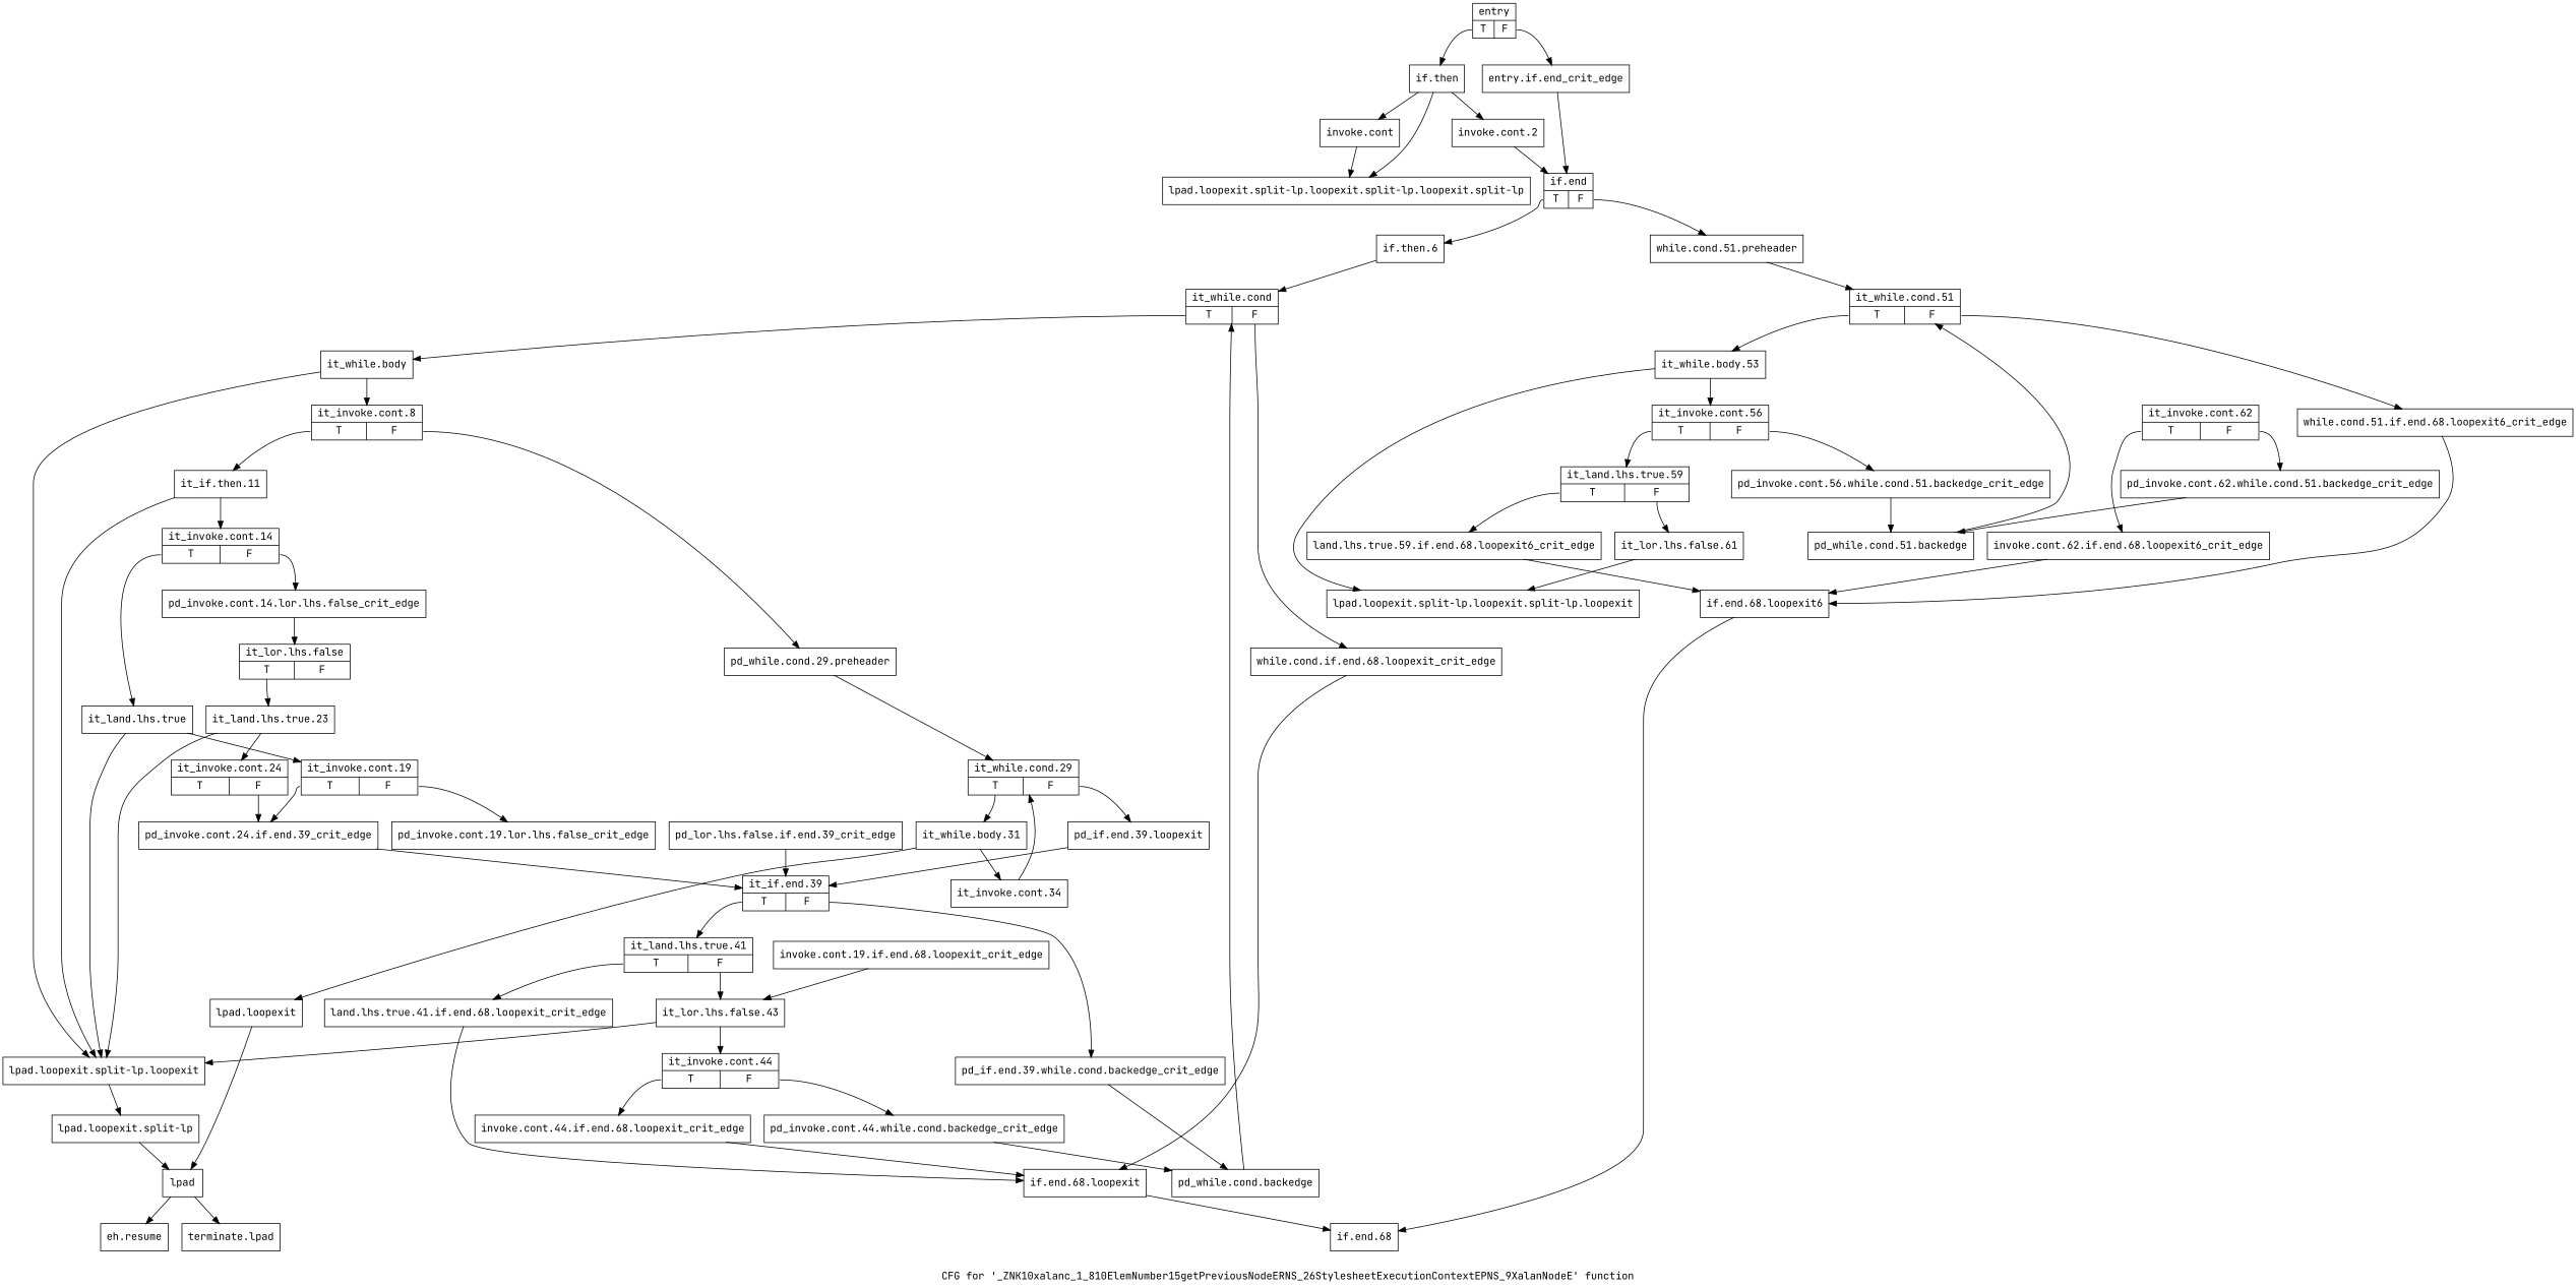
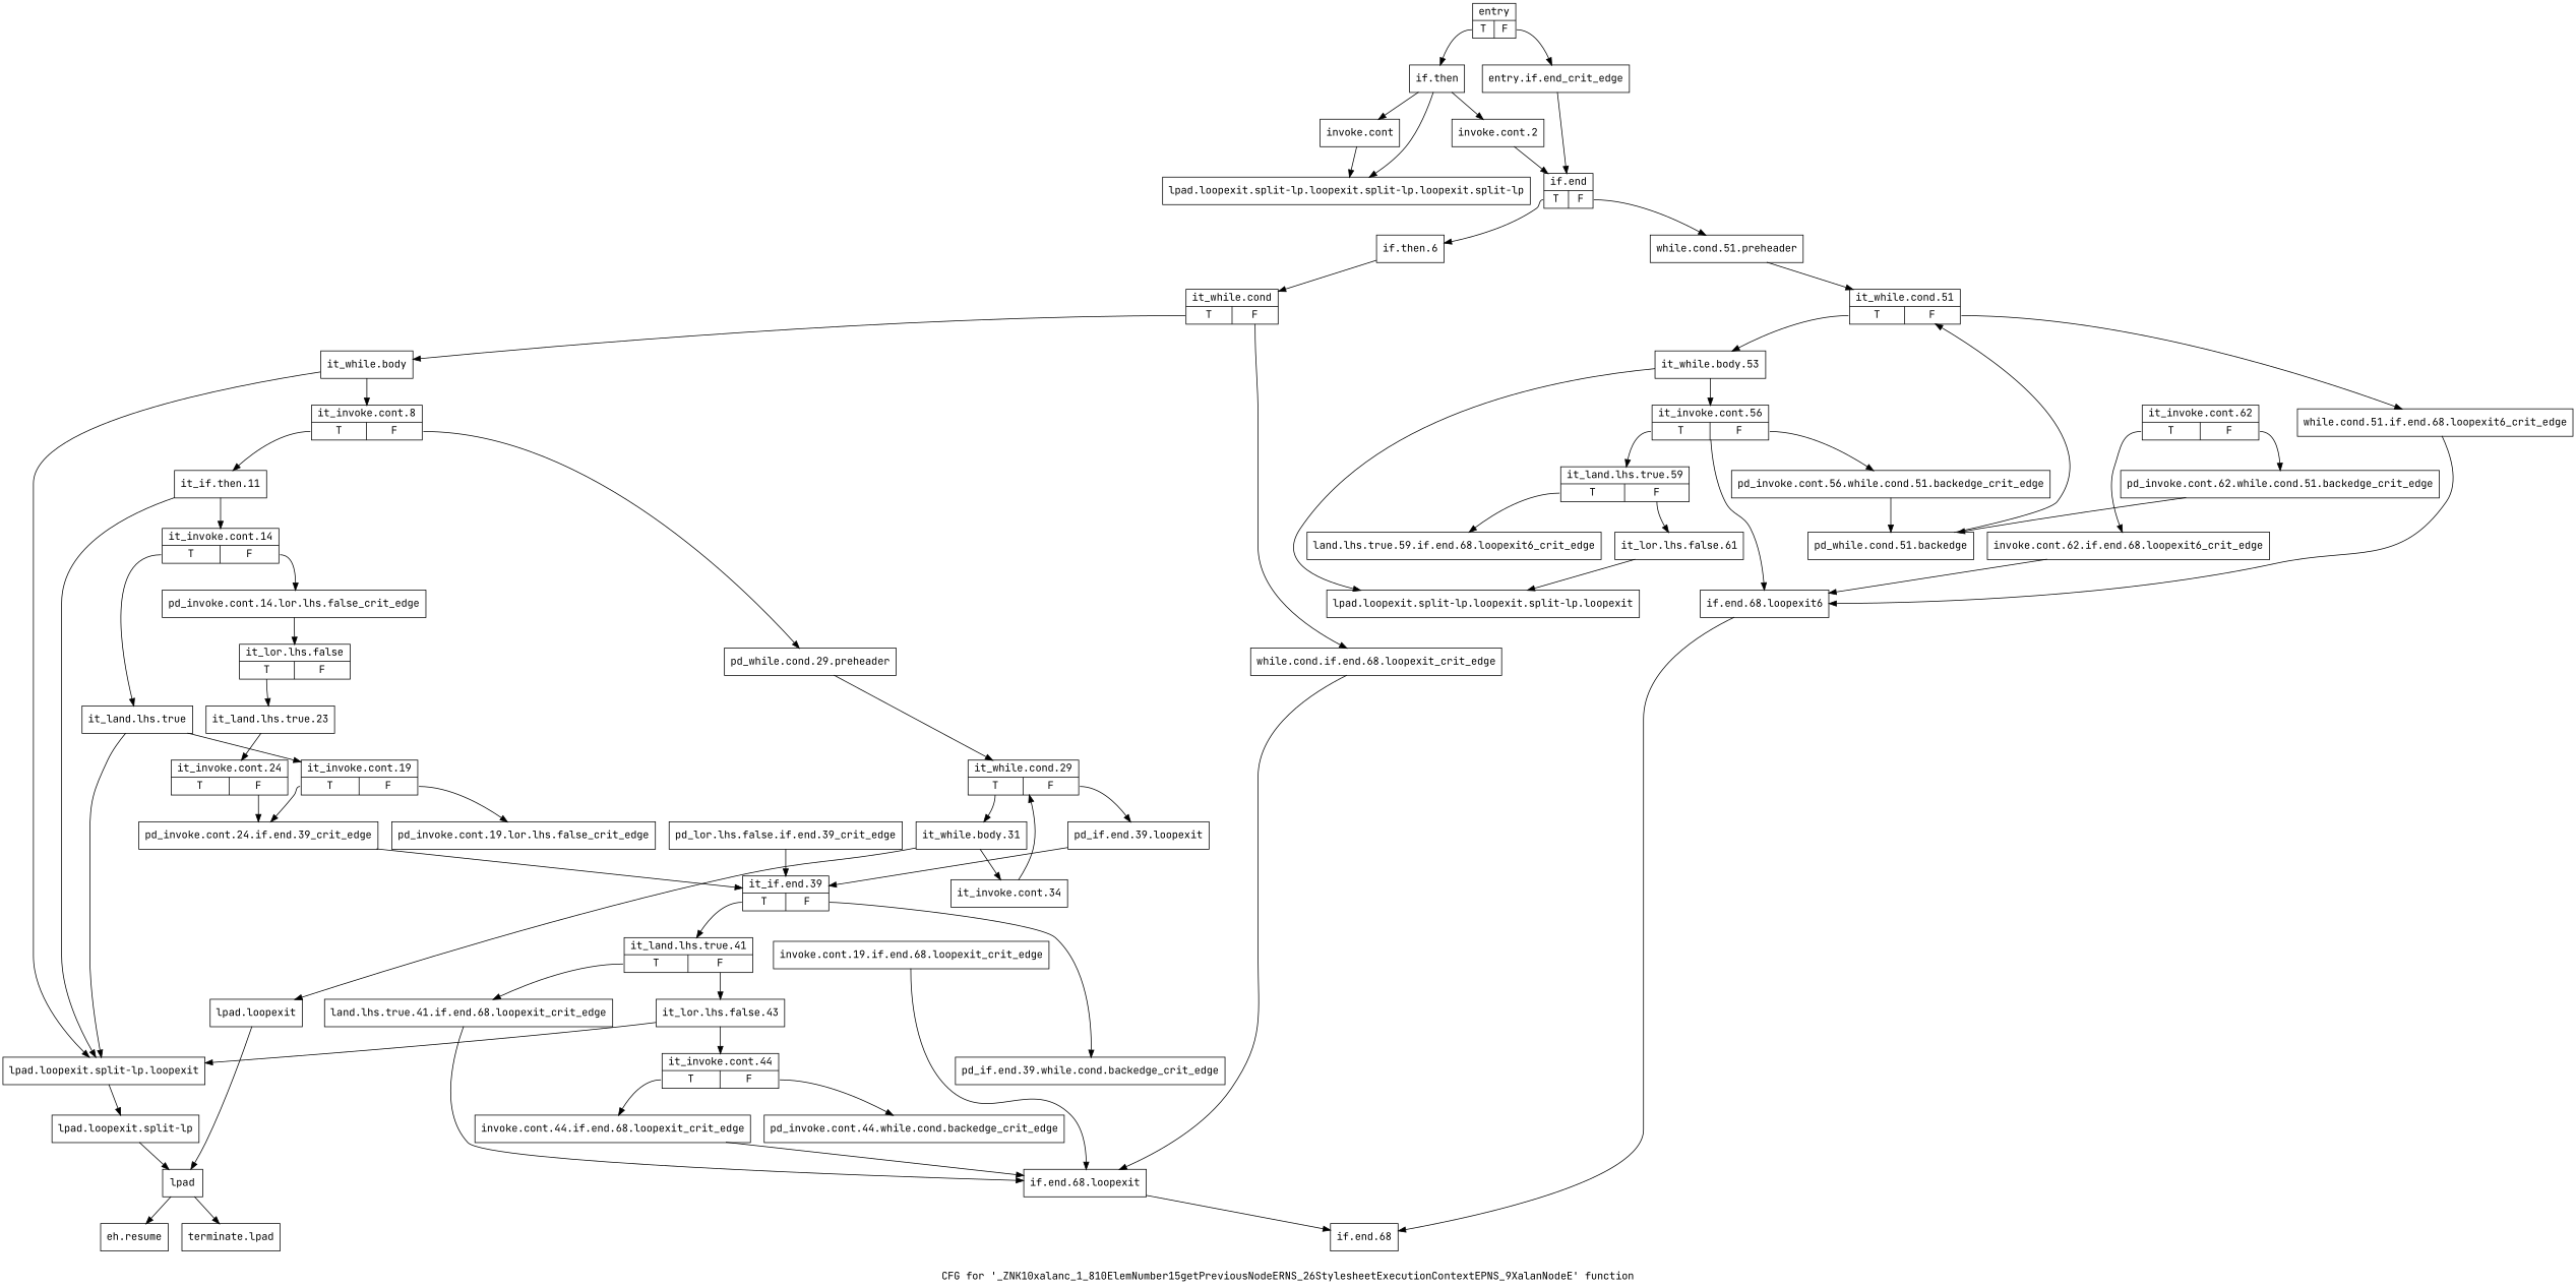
  digraph {
    fontname="JetBrains Mono"
    label="CFG for '_ZNK10xalanc_1_810ElemNumber15getPreviousNodeERNS_26StylesheetExecutionContextEPNS_9XalanNodeE' function"
    node [fontname="JetBrains Mono" shape=record]
    edge [fontname="JetBrains Mono"]
    n1 [label="{entry|{<s0>T|<s1>F}}"]
    n2 [label="{if.then}"]
    n3 [label="{entry.if.end_crit_edge}"]
    n4 [label="{invoke.cont}"]
    n5 [label="{lpad.loopexit.split-lp.loopexit.split-lp.loopexit.split-lp}"]
    n6 [label="{invoke.cont.2}"]
    n7 [label="{if.end|{<s0>T|<s1>F}}"]
    n8 [label="{if.then.6}"]
    n9 [label="{while.cond.51.preheader}"]
    n10 [label="{it_while.cond|{<s0>T|<s1>F}}"]
    n11 [label="{it_while.cond.51|{<s0>T|<s1>F}}"]
    n12 [label="{lpad.loopexit}"]
    n13 [label="{lpad}"]
    n14 [label="{eh.resume}"]
    n15 [label="{terminate.lpad}"]
    n16 [label="{lpad.loopexit.split-lp.loopexit}"]
    n17 [label="{lpad.loopexit.split-lp}"]
    n18 [label="{lpad.loopexit.split-lp.loopexit.split-lp.loopexit}"]
    n19 [label="{it_while.body}"]
    n20 [label="{while.cond.if.end.68.loopexit_crit_edge}"]
    n21 [label="{it_while.body.53}"]
    n22 [label="{while.cond.51.if.end.68.loopexit6_crit_edge}"]
    n23 [label="{it_invoke.cont.56|{<s0>T|<s1>F}}"]
    n24 [label="{if.end.68.loopexit6}"]
    n25 [label="{it_invoke.cont.8|{<s0>T|<s1>F}}"]
    n26 [label="{if.end.68.loopexit}"]
    n27 [label="{it_if.then.11}"]
    n28 [label="{pd_while.cond.29.preheader}"]
    n29 [label="{if.end.68}"]
    n30 [label="{it_invoke.cont.14|{<s0>T|<s1>F}}"]
    n31 [label="{it_while.cond.29|{<s0>T|<s1>F}}"]
    n32 [label="{it_land.lhs.true}"]
    n33 [label="{pd_invoke.cont.14.lor.lhs.false_crit_edge}"]
    n34 [label="{it_while.body.31}"]
    n35 [label="{pd_if.end.39.loopexit}"]
    n36 [label="{it_invoke.cont.34}"]
    n37 [label="{it_if.end.39|{<s0>T|<s1>F}}"]
    n38 [label="{it_invoke.cont.19|{<s0>T|<s1>F}}"]
    n39 [label="{it_lor.lhs.false|{<s0>T|<s1>F}}"]
    n40 [label="{pd_invoke.cont.19.lor.lhs.false_crit_edge}"]
    n41 [label="{pd_invoke.cont.24.if.end.39_crit_edge}"]
    n42 [label="{it_land.lhs.true.23}"]
    n43 [label="{it_invoke.cont.24|{<s0>T|<s1>F}}"]
    n44 [label="{pd_lor.lhs.false.if.end.39_crit_edge}"]
    n45 [label="{invoke.cont.19.if.end.68.loopexit_crit_edge}"]
    n46 [label="{it_land.lhs.true.41|{<s0>T|<s1>F}}"]
    n47 [label="{pd_if.end.39.while.cond.backedge_crit_edge}"]
    n48 [label="{land.lhs.true.41.if.end.68.loopexit_crit_edge}"]
    n49 [label="{it_lor.lhs.false.43}"]
-   n50 [label="{pd_while.cond.backedge}"]
    n51 [label="{it_invoke.cont.44|{<s0>T|<s1>F}}"]
    n52 [label="{invoke.cont.44.if.end.68.loopexit_crit_edge}"]
    n53 [label="{pd_invoke.cont.44.while.cond.backedge_crit_edge}"]
    n54 [label="{it_land.lhs.true.59|{<s0>T|<s1>F}}"]
    n55 [label="{pd_invoke.cont.56.while.cond.51.backedge_crit_edge}"]
    n56 [label="{land.lhs.true.59.if.end.68.loopexit6_crit_edge}"]
    n57 [label="{it_lor.lhs.false.61}"]
    n58 [label="{pd_while.cond.51.backedge}"]
    n59 [label="{it_invoke.cont.62|{<s0>T|<s1>F}}"]
    n60 [label="{invoke.cont.62.if.end.68.loopexit6_crit_edge}"]
    n61 [label="{pd_invoke.cont.62.while.cond.51.backedge_crit_edge}"]
    n1 -> n2 [tailport=s0]
    n1 -> n3 [tailport=s1]
    n2 -> n4
    n2 -> n5
    n2 -> n6
    n3 -> n7
    n4 -> n5
    n6 -> n7
    n7 -> n8 [tailport=s0]
    n7 -> n9 [tailport=s1]
    n8 -> n10
    n9 -> n11
    n10 -> n19 [tailport=s0]
    n10 -> n20 [tailport=s1]
    n11 -> n21 [tailport=s0]
    n11 -> n22 [tailport=s1]
    n12 -> n13
    n13 -> n14
    n13 -> n15
    n16 -> n17
    n17 -> n13
    n19 -> n16
    n19 -> n25
    n20 -> n26
    n21 -> n18
    n21 -> n23
    n22 -> n24
    n23 -> n54 [tailport=s0]
    n23 -> n55 [tailport=s1]
    n24 -> n29
    n25 -> n27 [tailport=s0]
    n25 -> n28 [tailport=s1]
    n26 -> n29
    n27 -> n16
    n27 -> n30
    n28 -> n31
    n30 -> n32 [tailport=s0]
    n30 -> n33 [tailport=s1]
    n31 -> n34 [tailport=s0]
    n31 -> n35 [tailport=s1]
    n32 -> n16
    n32 -> n38
    n33 -> n39
    n34 -> n12
    n34 -> n36
    n35 -> n37
    n36 -> n31
    n37 -> n46 [tailport=s0]
    n37 -> n47 [tailport=s1]
    n38 -> n40 [tailport=s1]
    n38 -> n41 [tailport=s0]
    n39 -> n42 [tailport=s0]
    n41 -> n37
-   n42 -> n16
    n42 -> n43
    n43 -> n41 [tailport=s1]
    n44 -> n37
-   n45 -> n49
+   n45 -> n26
    n46 -> n48 [tailport=s0]
    n46 -> n49 [tailport=s1]
-   n47 -> n50
    n48 -> n26
    n49 -> n16
    n49 -> n51
-   n50 -> n10
    n51 -> n52 [tailport=s0]
    n51 -> n53 [tailport=s1]
    n52 -> n26
-   n53 -> n50
    n54 -> n56 [tailport=s0]
    n54 -> n57 [tailport=s1]
    n55 -> n58
-   n56 -> n24
+   n23 -> n24
    n57 -> n18
    n58 -> n11
    n59 -> n60 [tailport=s0]
    n59 -> n61 [tailport=s1]
    n60 -> n24
    n61 -> n58
  }
